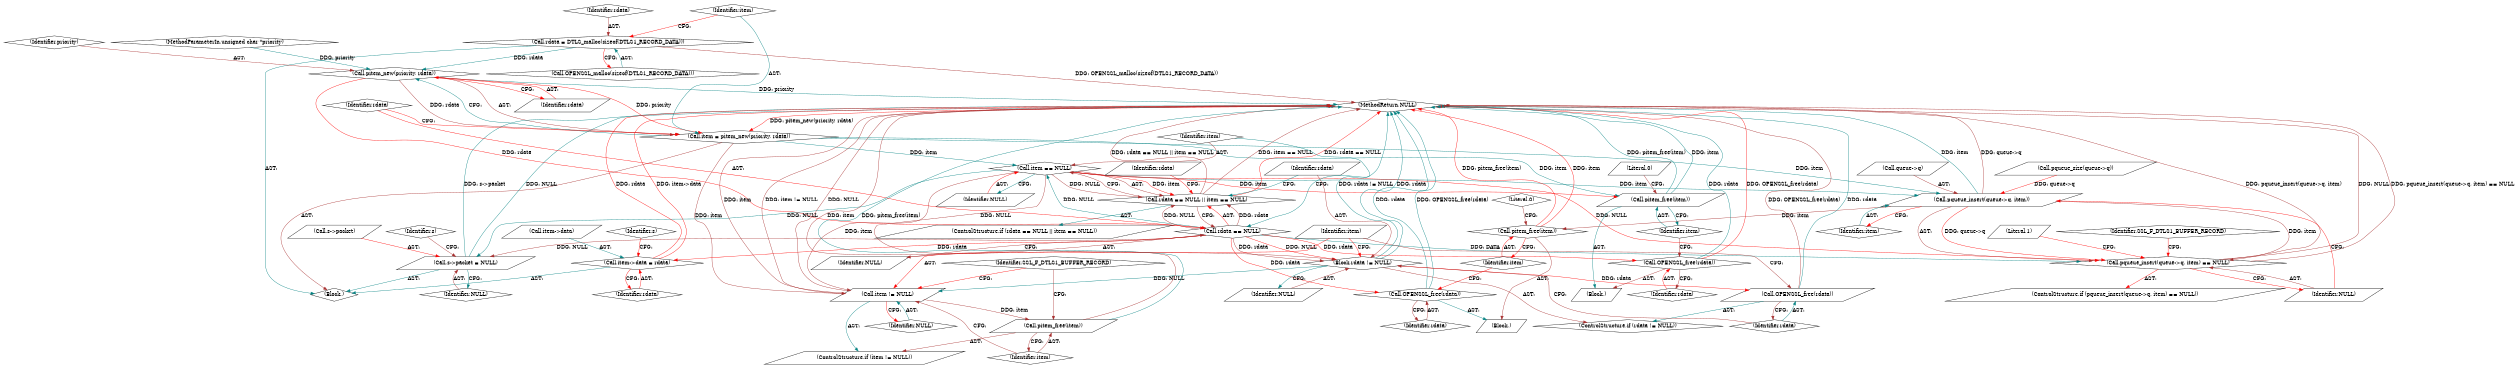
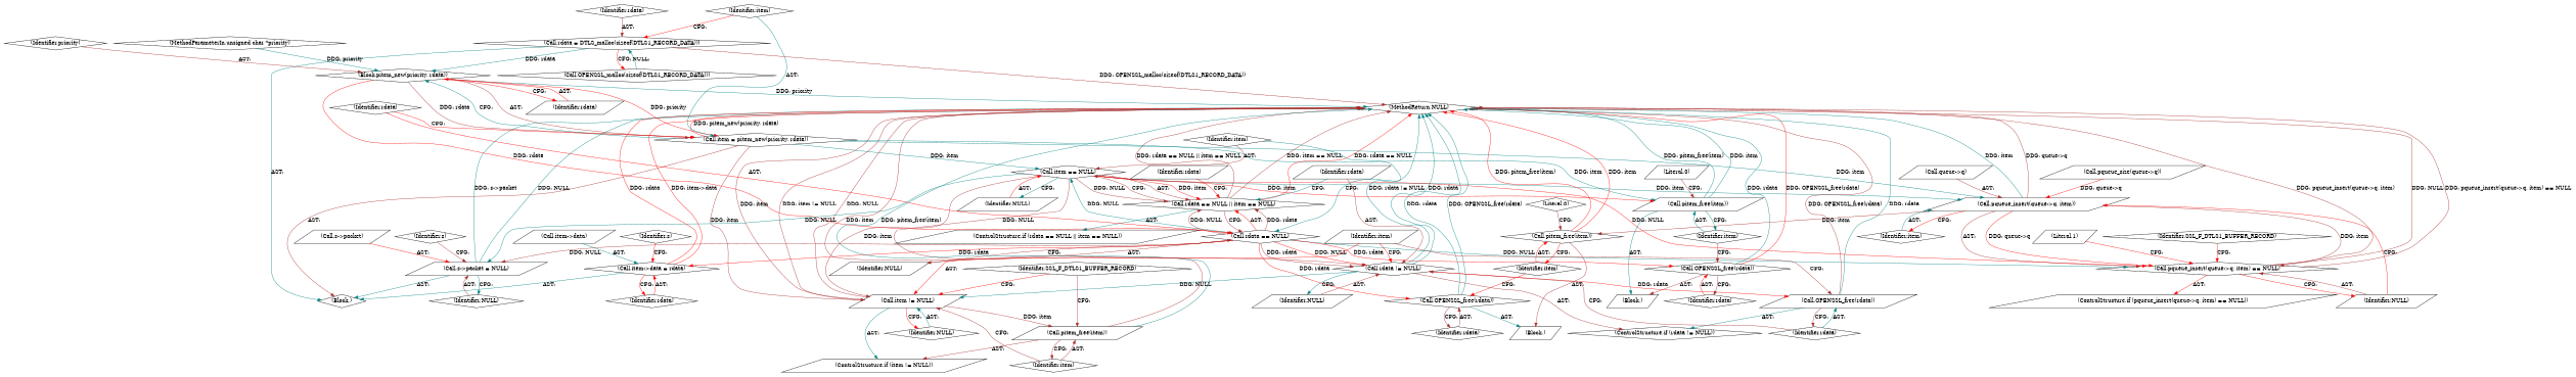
  digraph {
    node [shape=diamond]
    edge [color=brown]
    n1 [label="(Call,rdata = DTLS_malloc(sizeof(DTLS1_RECORD_DATA)))"]
-   n2 [label="(Call,pitem_new(priority, rdata))"]
+   n2 [label="(Block,pitem_new(priority, rdata))"]
    n3 [label="(Block,)"]
    n4 [label="(MethodReturn,NULL)"]
    n5 [label="(Call,OPENSSL_malloc(sizeof(DTLS1_RECORD_DATA)))"]
    n6 [label="(Call,item = pitem_new(priority, rdata))"]
    n7 [label="(Call,rdata == NULL)"]
    n8 [label="(Identifier,rdata)" shape=parallelogram]
    n9 [label="(Call,item == NULL)"]
    n10 [label="(Call,item != NULL)" shape=parallelogram]
    n11 [label="(Call,pitem_free(item))" shape=parallelogram]
    n12 [label="(Call,pqueue_insert(queue->q, item))" shape=parallelogram]
    n13 [label="(Call,rdata == NULL || item == NULL)"]
-   n14 [label="(Block,rdata != NULL)"]
+   n14 [label="(Call,rdata != NULL)"]
    n15 [label="(Call,s->packet = NULL)" shape=parallelogram]
    n16 [label="(Call,pqueue_insert(queue->q, item) == NULL)"]
    n17 [label="(Call,item->data = rdata)"]
    n18 [label="(Call,OPENSSL_free(rdata))"]
    n19 [label="(Call,OPENSSL_free(rdata))"]
    n20 [label="(Identifier,NULL)" shape=parallelogram]
    n21 [label="(Identifier,NULL)" shape=parallelogram]
    n22 [label="(Call,pitem_free(item))" shape=parallelogram]
    n23 [label="(Identifier,NULL)"]
    n24 [label="(ControlStructure,if (item != NULL))" shape=parallelogram]
    n25 [label="(Identifier,item)"]
    n26 [label="(Block,)" shape=parallelogram]
    n27 [label="(Call,pitem_free(item))"]
    n28 [label="(Identifier,item)"]
    n29 [label="(ControlStructure,if (rdata == NULL || item == NULL))" shape=parallelogram]
    n30 [label="(Call,OPENSSL_free(rdata))" shape=parallelogram]
    n31 [label="(Identifier,NULL)" shape=parallelogram]
    n32 [label="(ControlStructure,if (rdata != NULL))"]
    n33 [label="(Identifier,NULL)"]
    n34 [label="(ControlStructure,if (pqueue_insert(queue->q, item) == NULL))" shape=parallelogram]
    n35 [label="(Identifier,NULL)" shape=parallelogram]
    n36 [label="(Identifier,rdata)"]
    n37 [label="(Identifier,item)"]
    n38 [label="(Block,)" shape=parallelogram]
    n39 [label="(Identifier,item)"]
    n40 [label="(Identifier,rdata)"]
    n41 [label="(Identifier,rdata)"]
    n42 [label="(Identifier,rdata)"]
    n43 [label="(Literal,1)" shape=parallelogram]
    n44 [label="(Call,item->data)" shape=parallelogram]
    n45 [label="(Identifier,SSL_F_DTLS1_BUFFER_RECORD)"]
    n46 [label="(Identifier,rdata)" shape=parallelogram]
    n47 [label="(Identifier,s)"]
    n48 [label="(Identifier,rdata)" shape=parallelogram]
    n49 [label="(Identifier,rdata)"]
    n50 [label="(Literal,0)"]
    n51 [label="(Identifier,item)"]
    n52 [label="(Call,s->packet)" shape=parallelogram]
    n53 [label="(Identifier,item)" shape=parallelogram]
    n54 [label="(Identifier,item)"]
    n55 [label="(Identifier,priority)"]
    n56 [label="(Call,pqueue_size(queue->q))" shape=parallelogram]
    n57 [label="(MethodParameterIn,unsigned char *priority)"]
    n58 [label="(Literal,0)" shape=parallelogram]
    n59 [label="(Identifier,SSL_F_DTLS1_BUFFER_RECORD)"]
    n60 [label="(Identifier,rdata)"]
    n61 [label="(Call,queue->q)" shape=parallelogram]
    n62 [label="(Identifier,s)"]
    n1 -> n2 [color=teal label="DDG: rdata"]
    n1 -> n3 [color=teal label="AST: "]
    n1 -> n4 [label="DDG: OPENSSL_malloc(sizeof(DTLS1_RECORD_DATA))"]
    n1 -> n5 [color=red label="CFG: "]
    n2 -> n4 [color=teal label="DDG: priority"]
    n2 -> n6 [label="AST: "]
    n2 -> n6 [color=red label="DDG: priority"]
    n2 -> n6 [label="DDG: rdata"]
    n2 -> n7 [color=red label="DDG: rdata"]
    n2 -> n8 [color=red label="CFG: "]
-   n5 -> n1 [color=teal label="AST: "]
+   n5 -> n1 [color=teal label="NULL: "]
    n6 -> n2 [color=teal label="CFG: "]
    n6 -> n3 [label="AST: "]
-   n4 -> n6 [color=red label="DDG: pitem_new(priority, rdata)"]
+   n6 -> n4 [color=red label="DDG: pitem_new(priority, rdata)"]
    n6 -> n9 [color=teal label="DDG: item"]
    n6 -> n10 [label="DDG: item"]
    n6 -> n11 [color=teal label="DDG: item"]
    n6 -> n12 [color=teal label="DDG: item"]
    n7 -> n9 [color=teal label="DDG: NULL"]
    n7 -> n13 [color=red label="AST: "]
    n7 -> n13 [label="DDG: rdata"]
    n7 -> n13 [label="DDG: NULL"]
    n7 -> n14 [label="DDG: rdata"]
    n7 -> n14 [color=red label="DDG: NULL"]
    n7 -> n15 [label="DDG: NULL"]
-   n7 -> n16 [color=teal label="DDG: DATA"]
+   n7 -> n16 [color=teal label="DDG: NULL"]
    n7 -> n17 [color=red label="DDG: rdata"]
    n7 -> n18 [color=red label="DDG: rdata"]
    n7 -> n19 [color=red label="DDG: rdata"]
    n7 -> n20 [label="CFG: "]
    n8 -> n2 [color=red label="AST: "]
    n9 -> n10 [label="DDG: item"]
    n9 -> n11 [color=red label="DDG: item"]
    n9 -> n12 [color=teal label="DDG: item"]
    n9 -> n13 [label="AST: "]
    n9 -> n13 [color=red label="DDG: item"]
    n9 -> n13 [label="DDG: NULL"]
    n9 -> n14 [label="DDG: NULL"]
    n9 -> n15 [color=teal label="DDG: NULL"]
    n9 -> n16 [color=red label="DDG: NULL"]
    n9 -> n21 [color=teal label="CFG: "]
    n10 -> n4 [label="DDG: item != NULL"]
    n10 -> n4 [label="DDG: item"]
    n10 -> n4 [label="DDG: NULL"]
    n10 -> n22 [label="DDG: item"]
    n10 -> n23 [color=red label="CFG: "]
    n10 -> n24 [color=teal label="AST: "]
    n11 -> n4 [color=teal label="DDG: pitem_free(item)"]
    n11 -> n4 [color=teal label="DDG: item"]
    n11 -> n25 [color=teal label="CFG: "]
    n11 -> n26 [color=teal label="AST: "]
    n12 -> n4 [label="DDG: queue->q"]
    n12 -> n4 [color=teal label="DDG: item"]
    n12 -> n16 [label="AST: "]
    n12 -> n16 [color=red label="DDG: queue->q"]
    n12 -> n16 [label="DDG: item"]
    n12 -> n27 [label="DDG: item"]
    n12 -> n28 [color=red label="CFG: "]
    n13 -> n4 [label="DDG: rdata == NULL || item == NULL"]
    n13 -> n4 [label="DDG: item == NULL"]
    n13 -> n4 [color=red label="DDG: rdata == NULL"]
    n13 -> n7 [label="CFG: "]
    n13 -> n9 [label="CFG: "]
    n13 -> n29 [color=teal label="AST: "]
    n14 -> n4 [color=teal label="DDG: rdata != NULL"]
    n14 -> n4 [color=teal label="DDG: rdata"]
    n14 -> n10 [color=teal label="DDG: NULL"]
    n14 -> n30 [color=red label="DDG: rdata"]
    n14 -> n31 [color=teal label="CFG: "]
    n14 -> n32 [label="AST: "]
    n15 -> n3 [color=teal label="AST: "]
    n15 -> n4 [color=teal label="DDG: NULL"]
    n15 -> n4 [color=teal label="DDG: s->packet"]
    n15 -> n33 [color=teal label="CFG: "]
    n16 -> n4 [label="DDG: pqueue_insert(queue->q, item)"]
    n16 -> n4 [label="DDG: NULL"]
    n16 -> n4 [label="DDG: pqueue_insert(queue->q, item) == NULL"]
    n16 -> n34 [color=red label="AST: "]
    n16 -> n35 [color=red label="CFG: "]
    n17 -> n3 [color=teal label="AST: "]
    n17 -> n4 [color=red label="DDG: rdata"]
    n17 -> n4 [color=red label="DDG: item->data"]
    n17 -> n40 [color=red label="CFG: "]
    n18 -> n4 [color=teal label="DDG: rdata"]
    n18 -> n4 [color=red label="DDG: OPENSSL_free(rdata)"]
    n18 -> n26 [label="AST: "]
    n18 -> n41 [label="CFG: "]
    n19 -> n4 [color=teal label="DDG: rdata"]
    n19 -> n4 [color=teal label="DDG: OPENSSL_free(rdata)"]
    n19 -> n38 [color=teal label="AST: "]
    n19 -> n42 [label="CFG: "]
    n20 -> n7 [label="AST: "]
    n21 -> n9 [color=red label="AST: "]
    n22 -> n4 [label="DDG: item"]
    n22 -> n4 [color=teal label="DDG: pitem_free(item)"]
    n22 -> n24 [label="AST: "]
    n22 -> n37 [label="CFG: "]
    n23 -> n10 [color=teal label="AST: "]
    n25 -> n11 [color=teal label="AST: "]
    n25 -> n18 [label="CFG: "]
    n27 -> n4 [color=red label="DDG: pitem_free(item)"]
    n27 -> n4 [color=red label="DDG: item"]
    n27 -> n38 [label="AST: "]
    n27 -> n39 [color=red label="CFG: "]
    n28 -> n12 [color=teal label="AST: "]
    n30 -> n4 [label="DDG: OPENSSL_free(rdata)"]
    n30 -> n4 [color=teal label="DDG: rdata"]
    n30 -> n32 [color=teal label="AST: "]
    n30 -> n36 [label="CFG: "]
    n31 -> n14 [label="AST: "]
    n33 -> n15 [label="AST: "]
    n35 -> n12 [color=red label="CFG: "]
    n35 -> n16 [label="AST: "]
    n36 -> n14 [label="CFG: "]
    n36 -> n30 [color=teal label="AST: "]
    n37 -> n10 [label="CFG: "]
    n37 -> n22 [label="AST: "]
    n39 -> n19 [color=red label="CFG: "]
    n39 -> n27 [color=red label="AST: "]
    n40 -> n17 [color=red label="AST: "]
    n41 -> n18 [color=red label="AST: "]
    n42 -> n19 [label="AST: "]
    n43 -> n16 [color=red label="CFG: "]
    n44 -> n17 [color=teal label="AST: "]
    n45 -> n10 [color=red label="CFG: "]
    n45 -> n22 [label="CFG: "]
    n46 -> n13 [color=red label="CFG: "]
    n47 -> n17 [color=red label="CFG: "]
    n48 -> n13 [color=teal label="CFG: "]
    n48 -> n14 [label="AST: "]
    n49 -> n1 [label="AST: "]
    n50 -> n27 [label="CFG: "]
    n51 -> n7 [color=teal label="CFG: "]
    n51 -> n9 [label="AST: "]
    n52 -> n15 [color=red label="AST: "]
    n53 -> n10 [color=red label="AST: "]
    n53 -> n14 [color=red label="CFG: "]
    n53 -> n30 [label="CFG: "]
    n54 -> n1 [color=red label="CFG: "]
    n54 -> n6 [color=teal label="AST: "]
    n55 -> n2 [label="AST: "]
    n56 -> n12 [color=red label="DDG: queue->q"]
    n57 -> n2 [color=teal label="DDG: priority"]
    n58 -> n11 [label="CFG: "]
    n59 -> n16 [color=red label="CFG: "]
    n60 -> n6 [color=red label="CFG: "]
    n60 -> n7 [color=red label="AST: "]
    n61 -> n12 [label="AST: "]
    n62 -> n15 [label="CFG: "]
  }
